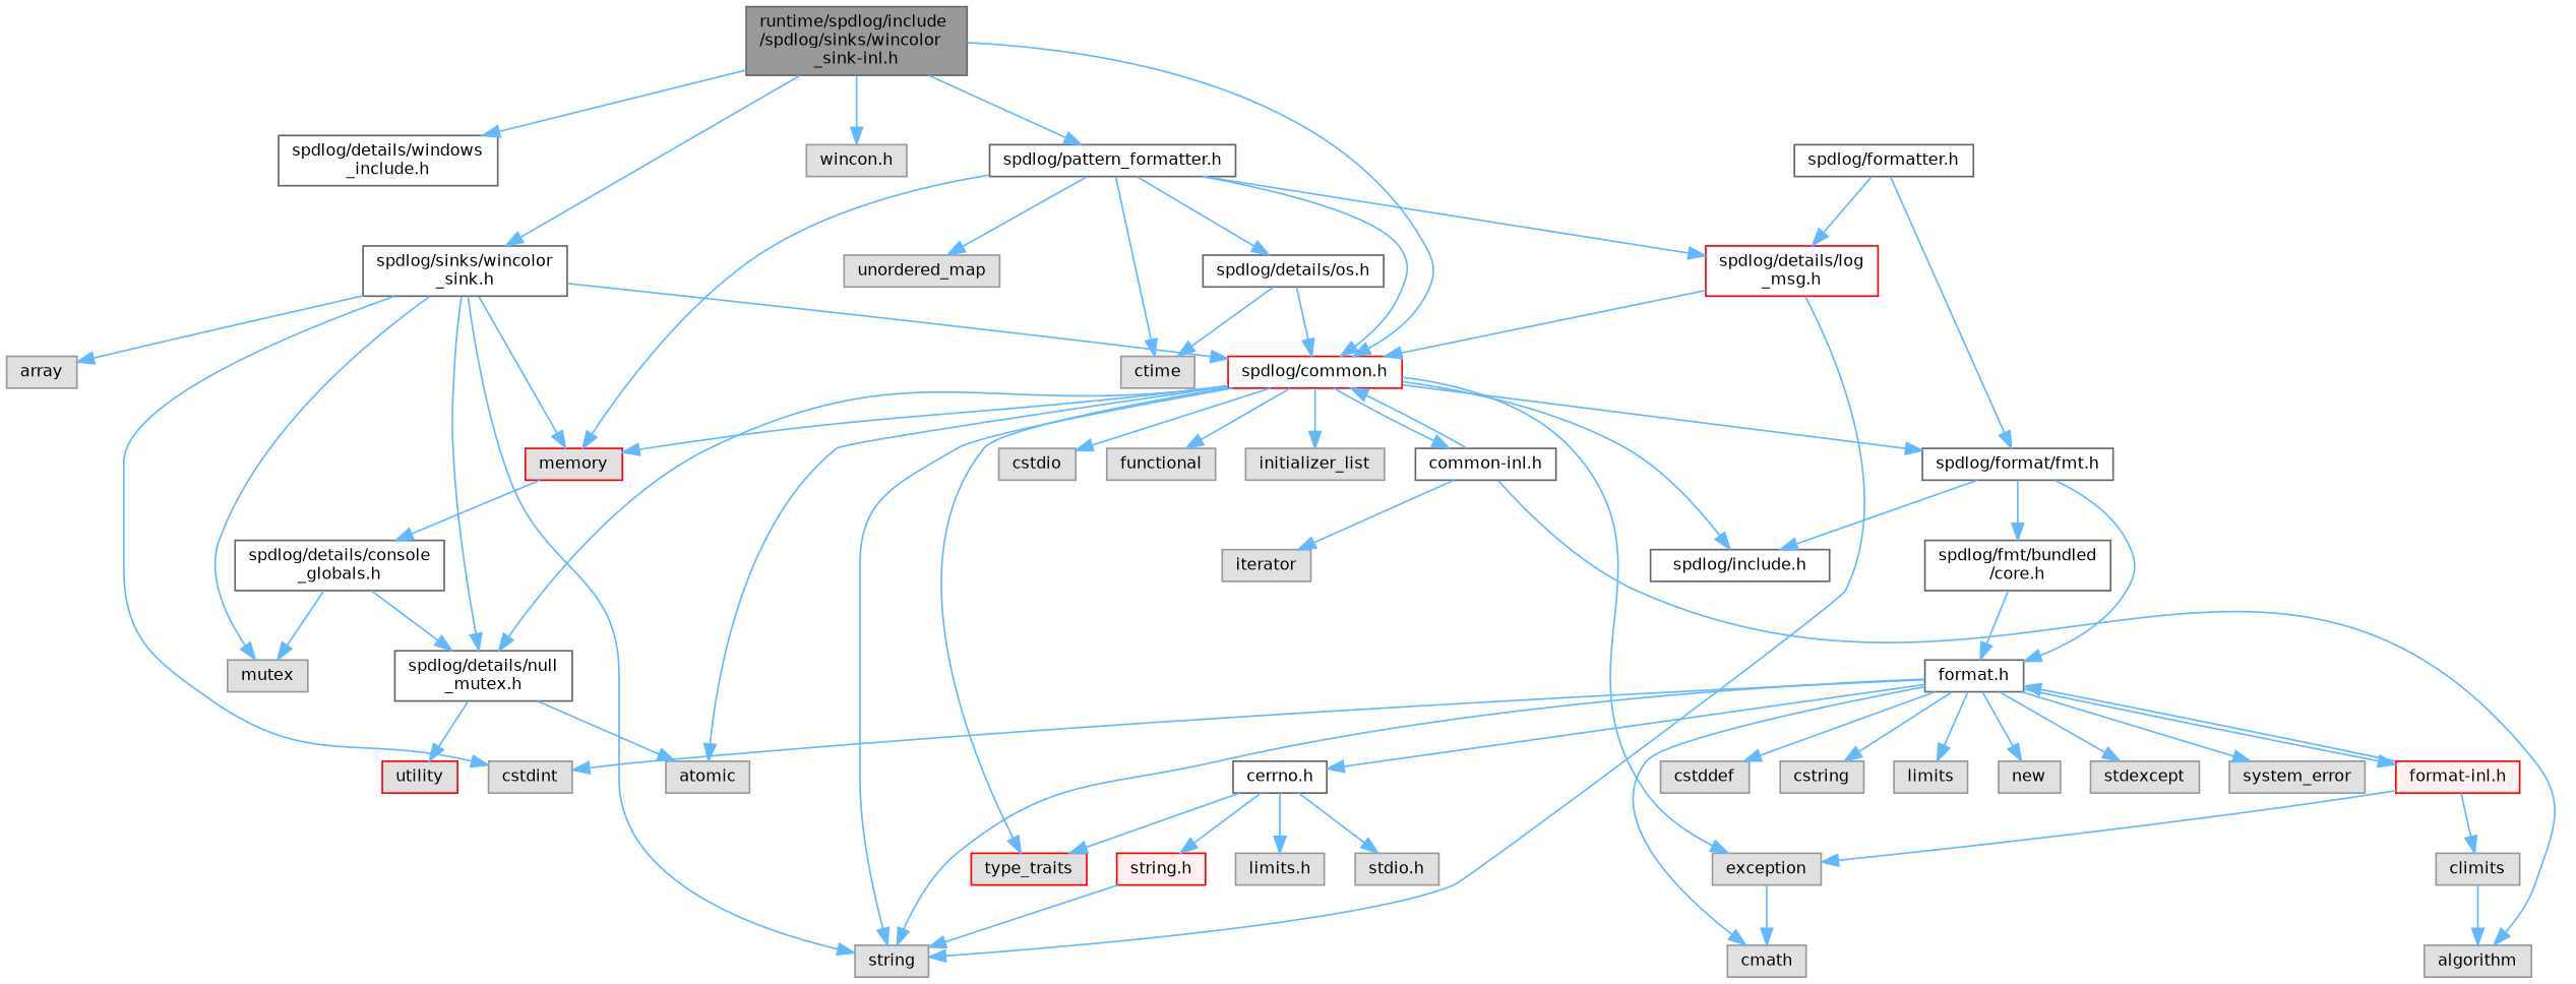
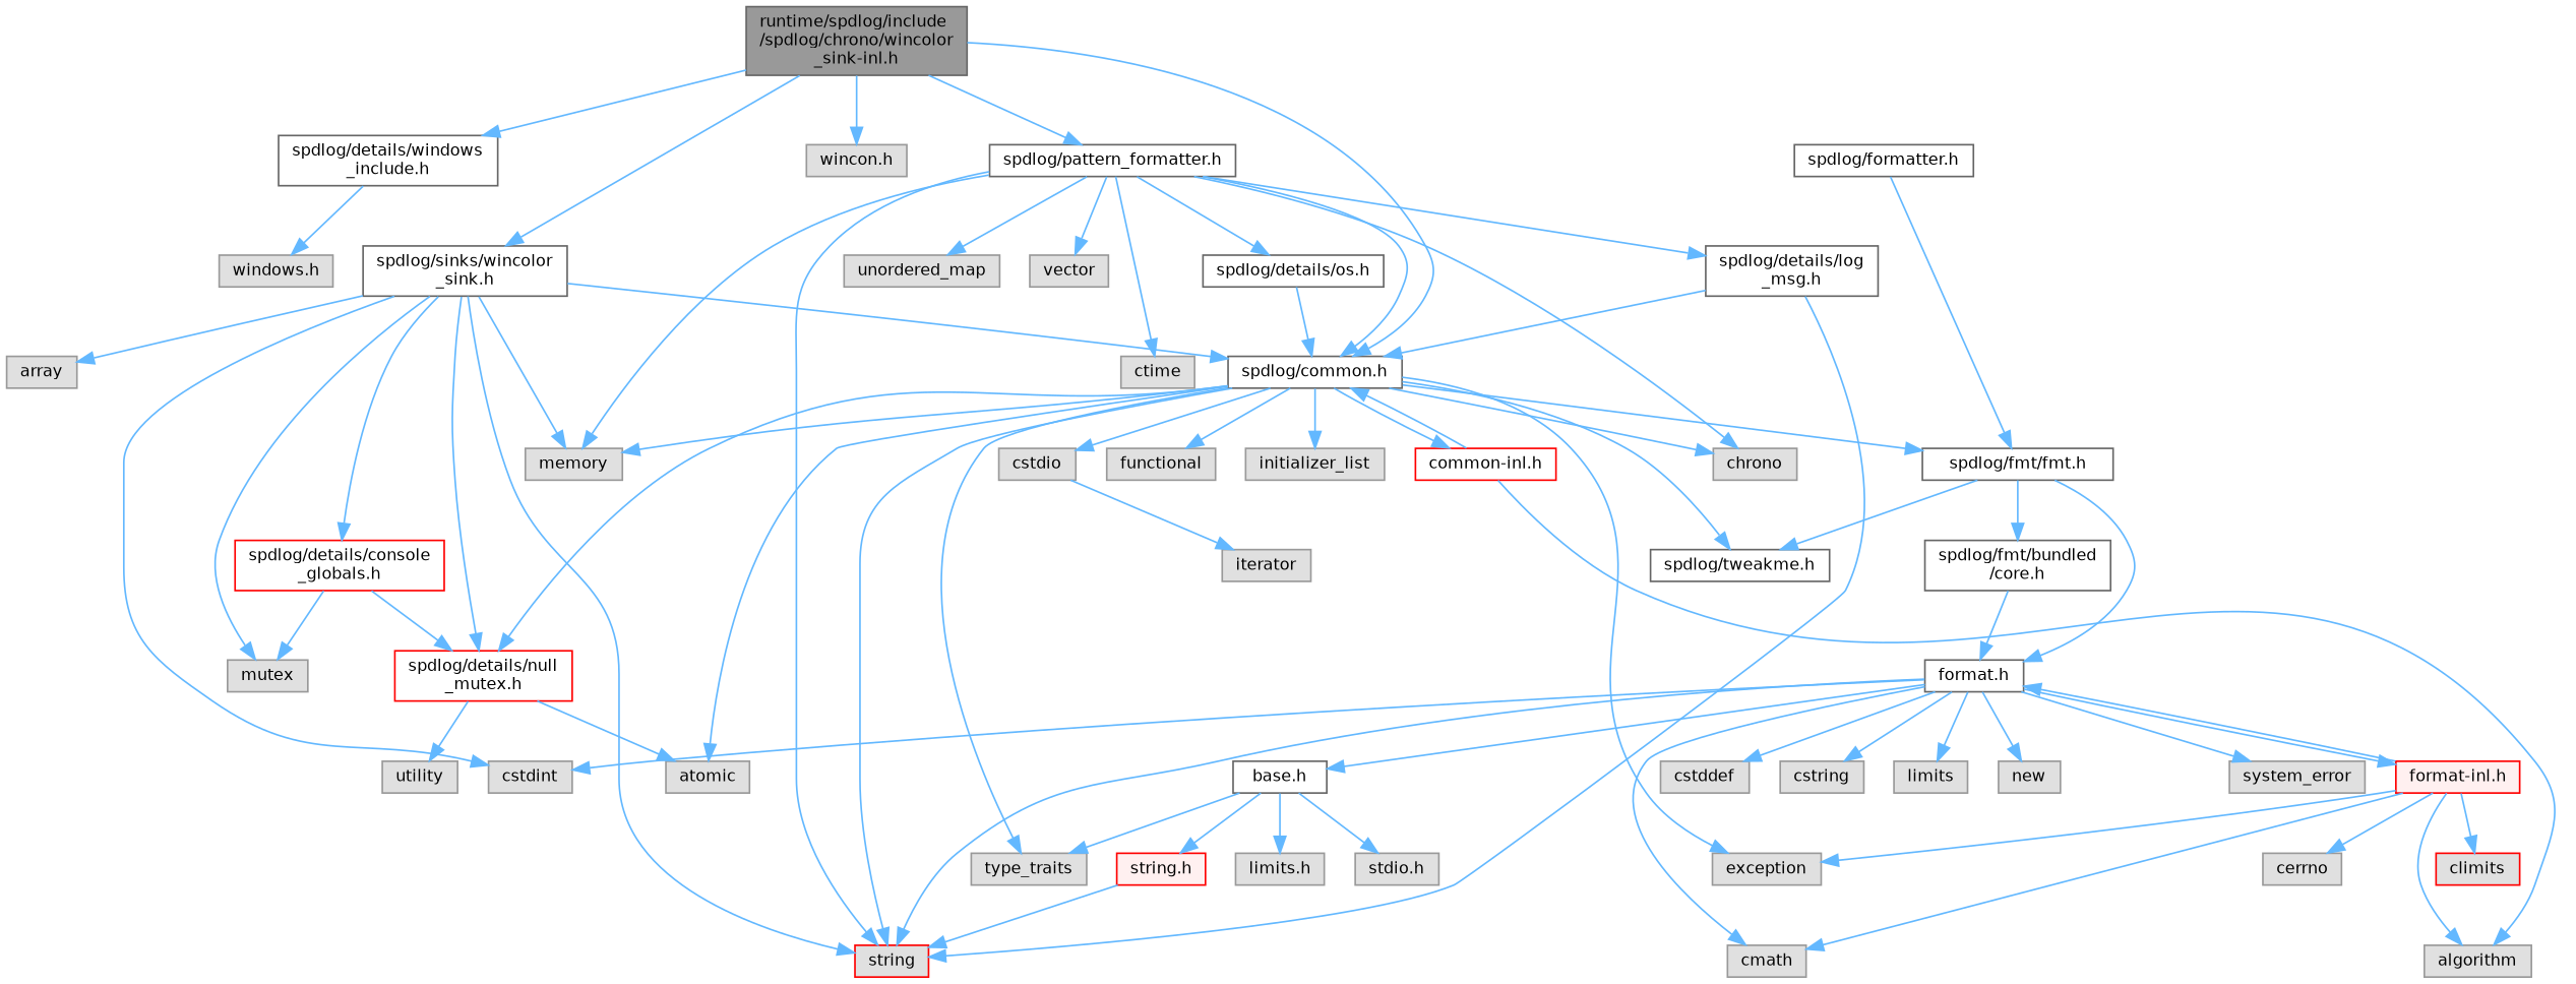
  digraph {
    node [color=grey60 fillcolor="#E0E0E0" fontname=Helvetica fontsize=10 shape=box style=filled]
    edge [color=steelblue1 fontname=Helvetica fontsize=10 labelfontname=Helvetica labelfontsize=10 style=solid]
-   n1 [color=gray40 fillcolor=grey60 fontcolor=black height=0.2 label="runtime/spdlog/include\l/spdlog/sinks/wincolor\l_sink-inl.h" width=0.4]
+   n1 [color=gray40 fillcolor=grey60 fontcolor=black height=0.2 label="runtime/spdlog/include\l/spdlog/chrono/wincolor\l_sink-inl.h" width=0.4]
    n2 [color=grey40 fillcolor=white height=0.2 label="spdlog/sinks/wincolor\l_sink.h" width=0.4]
-   n3 [color=red fillcolor=white height=0.2 label="spdlog/common.h" width=0.4]
+   n3 [color=grey40 fillcolor=white height=0.2 label="spdlog/common.h" width=0.4]
    n4 [color=grey40 fillcolor=white height=0.2 label="spdlog/details/windows\l_include.h" width=0.4]
    n5 [height=0.2 label="wincon.h" width=0.4]
    n6 [color=grey40 fillcolor=white height=0.2 label="spdlog/pattern_formatter.h" width=0.4]
-   n7 [color=grey40 fillcolor=white height=0.2 label="spdlog/details/null\l_mutex.h" width=0.4]
-   n8 [color=red height=0.2 label=memory width=0.4]
-   n9 [height=0.2 label=string width=0.4]
+   n7 [color=red fillcolor=white height=0.2 label="spdlog/details/null\l_mutex.h" width=0.4]
+   n8 [height=0.2 label=memory width=0.4]
+   n9 [color=red height=0.2 label=string width=0.4]
    n10 [height=0.2 label=cstdint width=0.4]
-   n11 [color=grey40 fillcolor=white height=0.2 label="spdlog/details/console\l_globals.h" width=0.4]
+   n11 [color=red fillcolor=white height=0.2 label="spdlog/details/console\l_globals.h" width=0.4]
    n12 [height=0.2 label=mutex width=0.4]
    n13 [height=0.2 label=array width=0.4]
    n14 [height=0.2 label=atomic width=0.4]
-   n15 [color=grey40 fillcolor=white height=0.2 label="spdlog/include.h" width=0.4]
+   n15 [color=grey40 fillcolor=white height=0.2 label="spdlog/tweakme.h" width=0.4]
+   n16 [height=0.2 label=chrono width=0.4]
    n17 [height=0.2 label=cstdio width=0.4]
    n18 [height=0.2 label=exception width=0.4]
    n19 [height=0.2 label=functional width=0.4]
    n20 [height=0.2 label=initializer_list width=0.4]
-   n21 [color=red height=0.2 label=type_traits width=0.4]
-   n22 [color=grey40 fillcolor=white height=0.2 label="spdlog/format/fmt.h" width=0.4]
-   n23 [color=grey40 fillcolor=white height=0.2 label="common-inl.h" width=0.4]
-   n25 [color=red fillcolor=white height=0.2 label="spdlog/details/log\l_msg.h" width=0.4]
+   n21 [height=0.2 label=type_traits width=0.4]
+   n22 [color=grey40 fillcolor=white height=0.2 label="spdlog/fmt/fmt.h" width=0.4]
+   n23 [color=red fillcolor=white height=0.2 label="common-inl.h" width=0.4]
+   n24 [height=0.2 label="windows.h" width=0.4]
+   n25 [color=grey40 fillcolor=white height=0.2 label="spdlog/details/log\l_msg.h" width=0.4]
    n26 [color=grey40 fillcolor=white height=0.2 label="spdlog/details/os.h" width=0.4]
    n27 [height=0.2 label=ctime width=0.4]
    n28 [height=0.2 label=unordered_map width=0.4]
-   n30 [color=red height=0.2 label=utility width=0.4]
+   n29 [height=0.2 label=vector width=0.4]
+   n30 [height=0.2 label=utility width=0.4]
    n31 [color=grey40 fillcolor=white height=0.2 label="spdlog/fmt/bundled\l/core.h" width=0.4]
    n32 [color=grey40 fillcolor=white height=0.2 label="format.h" width=0.4]
    n33 [height=0.2 label=algorithm width=0.4]
    n34 [height=0.2 label=iterator width=0.4]
-   n35 [color=grey40 fillcolor=white height=0.2 label="cerrno.h" width=0.4]
+   n35 [color=grey40 fillcolor=white height=0.2 label="base.h" width=0.4]
    n36 [height=0.2 label=cmath width=0.4]
    n37 [height=0.2 label=cstddef width=0.4]
    n38 [height=0.2 label=cstring width=0.4]
    n39 [height=0.2 label=limits width=0.4]
    n40 [height=0.2 label=new width=0.4]
-   n41 [height=0.2 label=stdexcept width=0.4]
    n42 [height=0.2 label=system_error width=0.4]
    n43 [color=red fillcolor="#FFF0F0" height=0.2 label="format-inl.h" width=0.4]
    n44 [height=0.2 label="limits.h" width=0.4]
    n45 [height=0.2 label="stdio.h" width=0.4]
    n46 [color=red fillcolor="#FFF0F0" height=0.2 label="string.h" width=0.4]
-   n48 [height=0.2 label=climits width=0.4]
+   n47 [height=0.2 label=cerrno width=0.4]
+   n48 [color=red height=0.2 label=climits width=0.4]
    n49 [color=grey40 fillcolor=white height=0.2 label="spdlog/formatter.h" width=0.4]
    n1 -> n2
    n1 -> n3
    n1 -> n4
    n1 -> n5
    n1 -> n6
    n2 -> n3
    n2 -> n7
    n2 -> n8
    n2 -> n9
    n2 -> n10
-   n8 -> n11
+   n2 -> n11
    n2 -> n12
    n2 -> n13
    n3 -> n7
    n3 -> n8
    n3 -> n9
    n3 -> n14
    n3 -> n15
+   n3 -> n16
    n3 -> n17
    n3 -> n18
    n3 -> n19
    n3 -> n20
    n3 -> n21
    n3 -> n22
    n3 -> n23
+   n4 -> n24
    n6 -> n3
    n6 -> n8
+   n6 -> n9
+   n6 -> n16
    n6 -> n25
    n6 -> n26
    n6 -> n27
    n6 -> n28
+   n6 -> n29
    n7 -> n14
    n7 -> n30
    n11 -> n7
    n11 -> n12
    n22 -> n15
    n22 -> n31
    n22 -> n32
    n23 -> n3
    n23 -> n33
-   n23 -> n34
+   n17 -> n34
    n25 -> n3
    n25 -> n9
    n26 -> n3
-   n26 -> n27
    n31 -> n32
    n32 -> n9
    n32 -> n10
    n32 -> n35
    n32 -> n36
    n32 -> n37
    n32 -> n38
    n32 -> n39
    n32 -> n40
-   n32 -> n41
    n32 -> n42
    n32 -> n43
    n35 -> n21
    n35 -> n44
    n35 -> n45
    n35 -> n46
    n43 -> n18
    n43 -> n32
-   n48 -> n33
-   n18 -> n36
+   n43 -> n33
+   n43 -> n36
+   n43 -> n47
    n43 -> n48
    n46 -> n9
    n49 -> n22
-   n49 -> n25
  }
